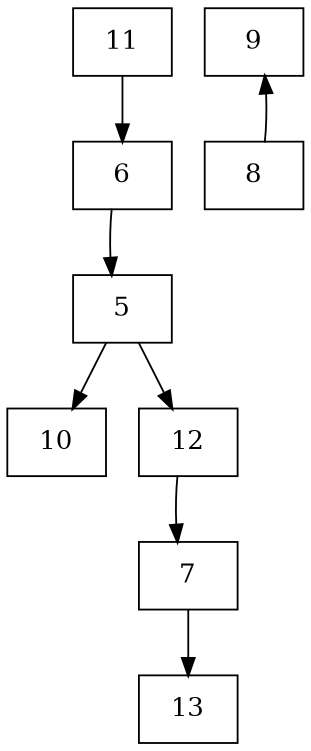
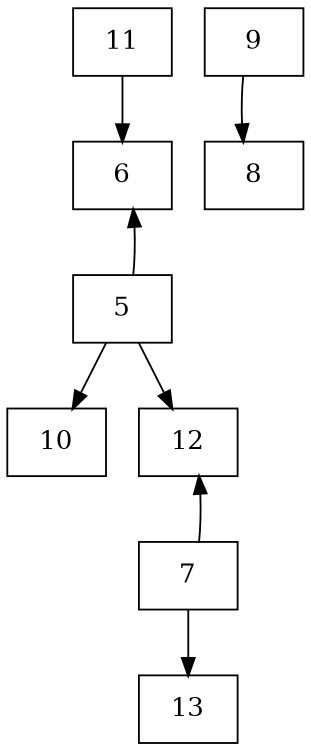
  digraph {
    node [shape=record]
    n1 [label="{11}"]
    n2 [label="{6}"]
    n3 [label="{5}"]
    n4 [label="{10}"]
    n5 [label="{12}"]
    n6 [label="{7}"]
    n7 [label="{13}"]
    n8 [label="{9}"]
    n9 [label="{8}"]
    n1 -> n2
-   n2 -> n3
+   n3 -> n2
    n3 -> n4
    n3 -> n5
-   n5 -> n6
+   n6 -> n5
    n6 -> n7
-   n9 -> n8
+   n8 -> n9
  }
